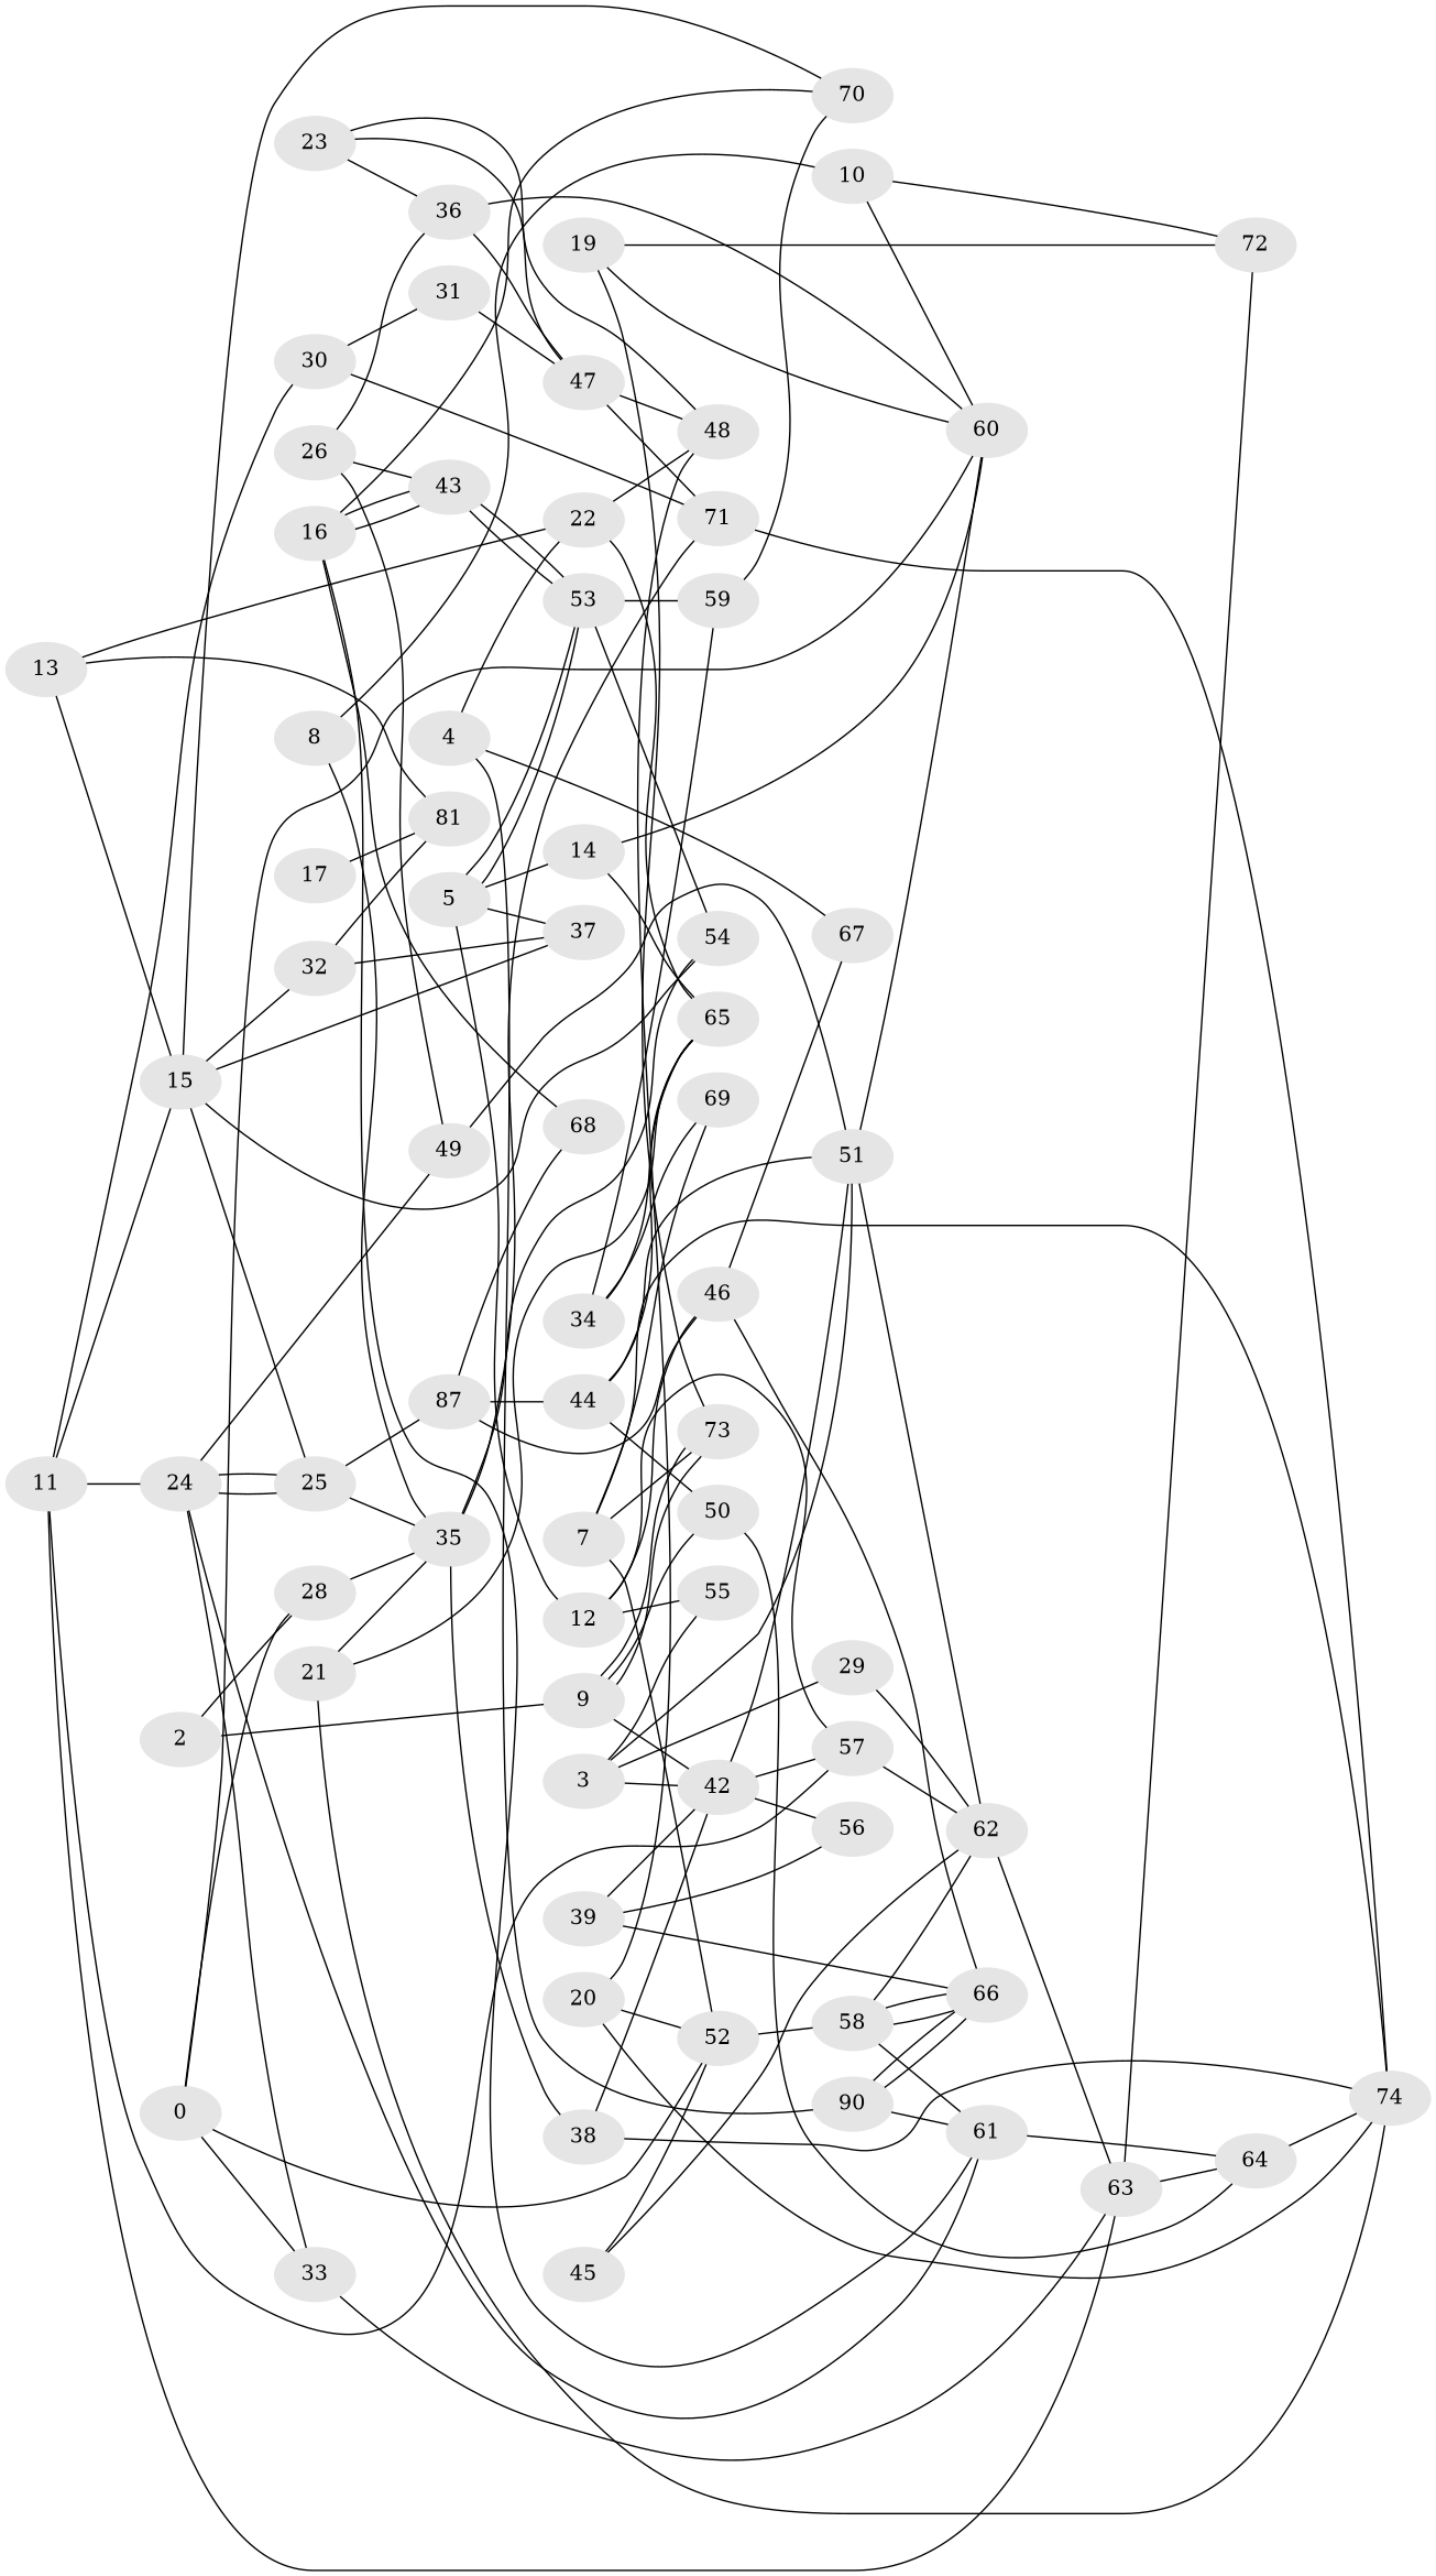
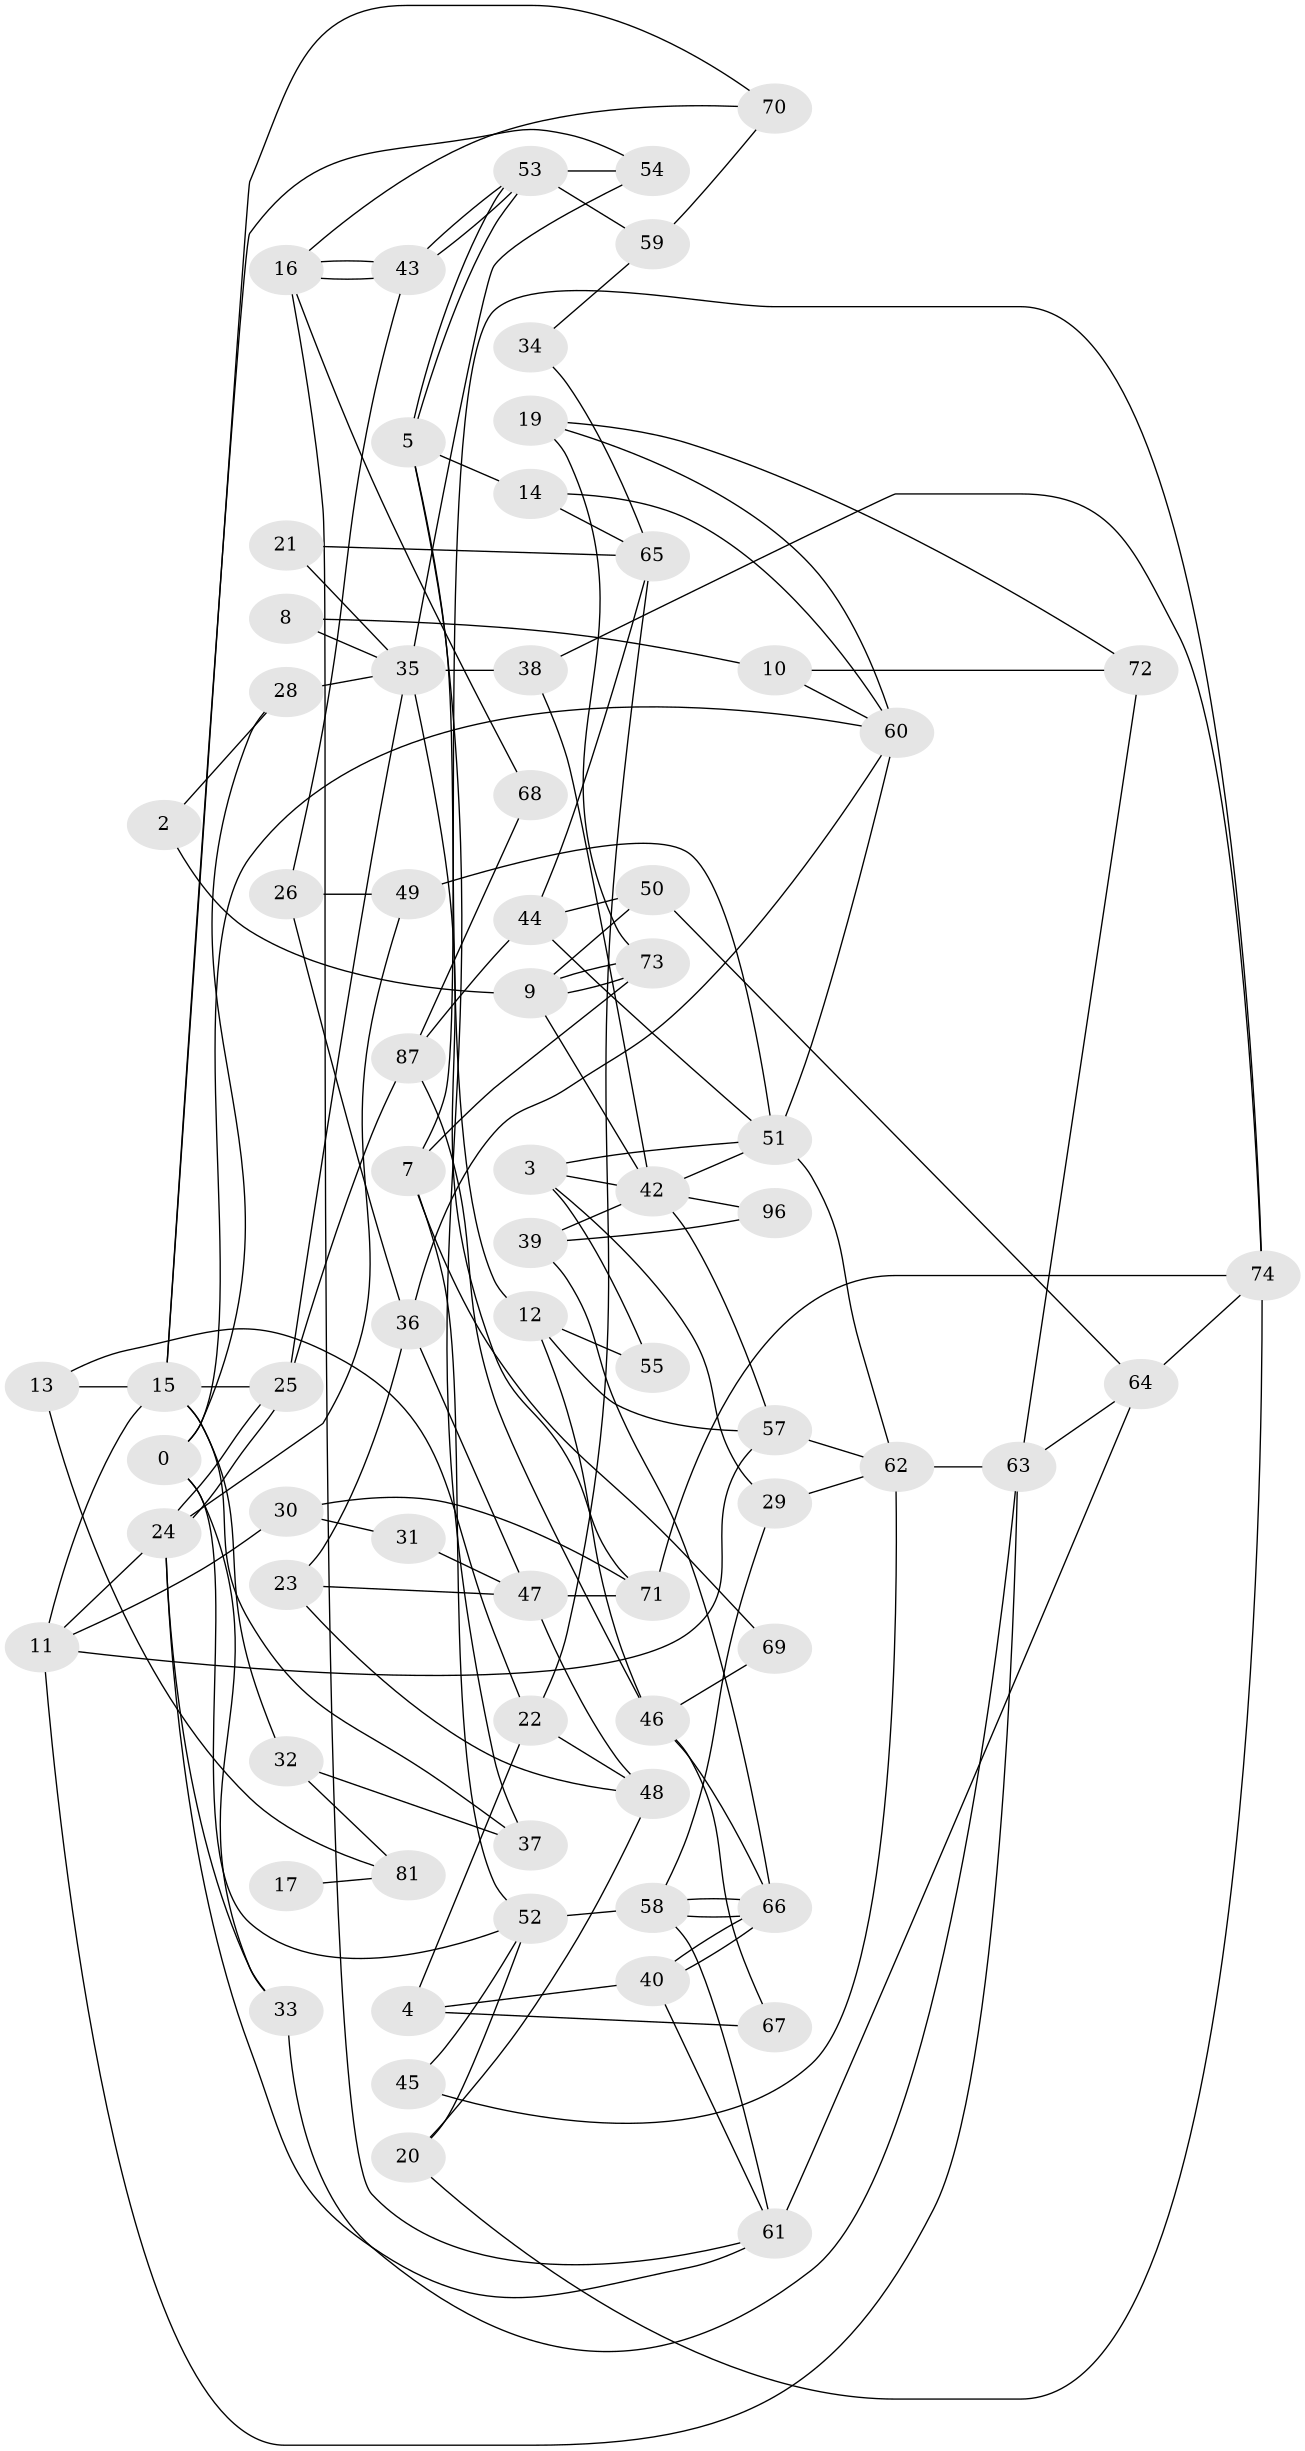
  graph {
    rankdir=LR
    node [color=gray90 style=filled]
    n1 [label=0]
    28
    33
    52
    60
    9
    42
    73
    50
    23
    48
    36
    47
    2
    35
    3
    29
    51
    55
    62
    57
-   56
+   56 [label=96]
    4
    22
-   40 [label=90]
+   40
    67
    65
    61
    66
    5
    12
    14
    37
    53
    46
    54
    59
    63
    58
    7
    69
    74
    8
    10
    72
    71
    38
    16
    70
    43
    68
    64
    11
    15
    24
    30
    25
    32
    49
    31
    13
    n62 [label=81]
    n63 [label=87]
    17
    19
    20
    21
    44
    26
    34
    39
    45
    n1 -- 28
    n1 -- 33
    n1 -- 52
    n1 -- 60
    28 -- 35
    33 -- 63
    52 -- 58
    9 -- 42
    9 -- 73
    9 -- 73
    9 -- 50
    42 -- 51
    42 -- 57
    42 -- 56
    50 -- 64
    23 -- 48
    23 -- 36
    23 -- 47
    36 -- 60
    36 -- 47
    47 -- 48
    47 -- 71
    2 -- 28
    2 -- 9
    35 -- 54
    35 -- 71
    35 -- 38
    3 -- 42
    3 -- 29
    3 -- 51
    3 -- 55
    29 -- 62
    51 -- 60
    51 -- 62
    62 -- 63
    57 -- 62
    4 -- 22
    4 -- 40
    4 -- 67
    22 -- 48
    22 -- 65
    40 -- 61
    40 -- 66
    40 -- 66
    61 -- 64
    5 -- 12
    5 -- 14
    5 -- 37
    5 -- 53
    5 -- 53
    12 -- 55
    12 -- 57
    12 -- 46
    14 -- 60
    14 -- 65
    53 -- 54
    53 -- 59
    46 -- 67
    46 -- 66
    59 -- 70
    63 -- 72
    63 -- 64
-   58 -- 62
+   58 -- 29
    58 -- 61
    58 -- 66
    58 -- 66
    7 -- 52
    7 -- 73
    7 -- 69
    7 -- 74
    8 -- 35
    8 -- 10
    10 -- 60
    10 -- 72
    71 -- 74
    38 -- 42
    38 -- 74
    16 -- 61
    16 -- 70
    16 -- 43
    16 -- 43
    16 -- 68
    43 -- 53
    43 -- 53
    64 -- 74
    11 -- 57
    11 -- 63
    11 -- 15
    11 -- 24
    11 -- 30
    15 -- 37
    15 -- 54
    15 -- 70
    15 -- 25
    15 -- 32
    24 -- 33
    24 -- 61
    24 -- 25
    24 -- 25
    24 -- 49
    30 -- 71
    30 -- 31
    25 -- 35
    25 -- n63
    32 -- 37
    32 -- n62
    49 -- 51
    31 -- 47
    13 -- 22
    13 -- 15
    13 -- n62
    n63 -- 46
    n63 -- 68
    n63 -- 44
    17 -- n62
    19 -- 60
    19 -- 73
    19 -- 72
    20 -- 52
    20 -- 48
    20 -- 74
    21 -- 35
    21 -- 65
-   21 -- 74
    44 -- 50
    44 -- 51
    44 -- 65
    26 -- 36
    26 -- 43
    26 -- 49
    34 -- 65
    34 -- 59
-   34 -- 69
+   46 -- 69
    39 -- 42
    39 -- 56
    39 -- 66
    45 -- 52
    45 -- 62
  }
